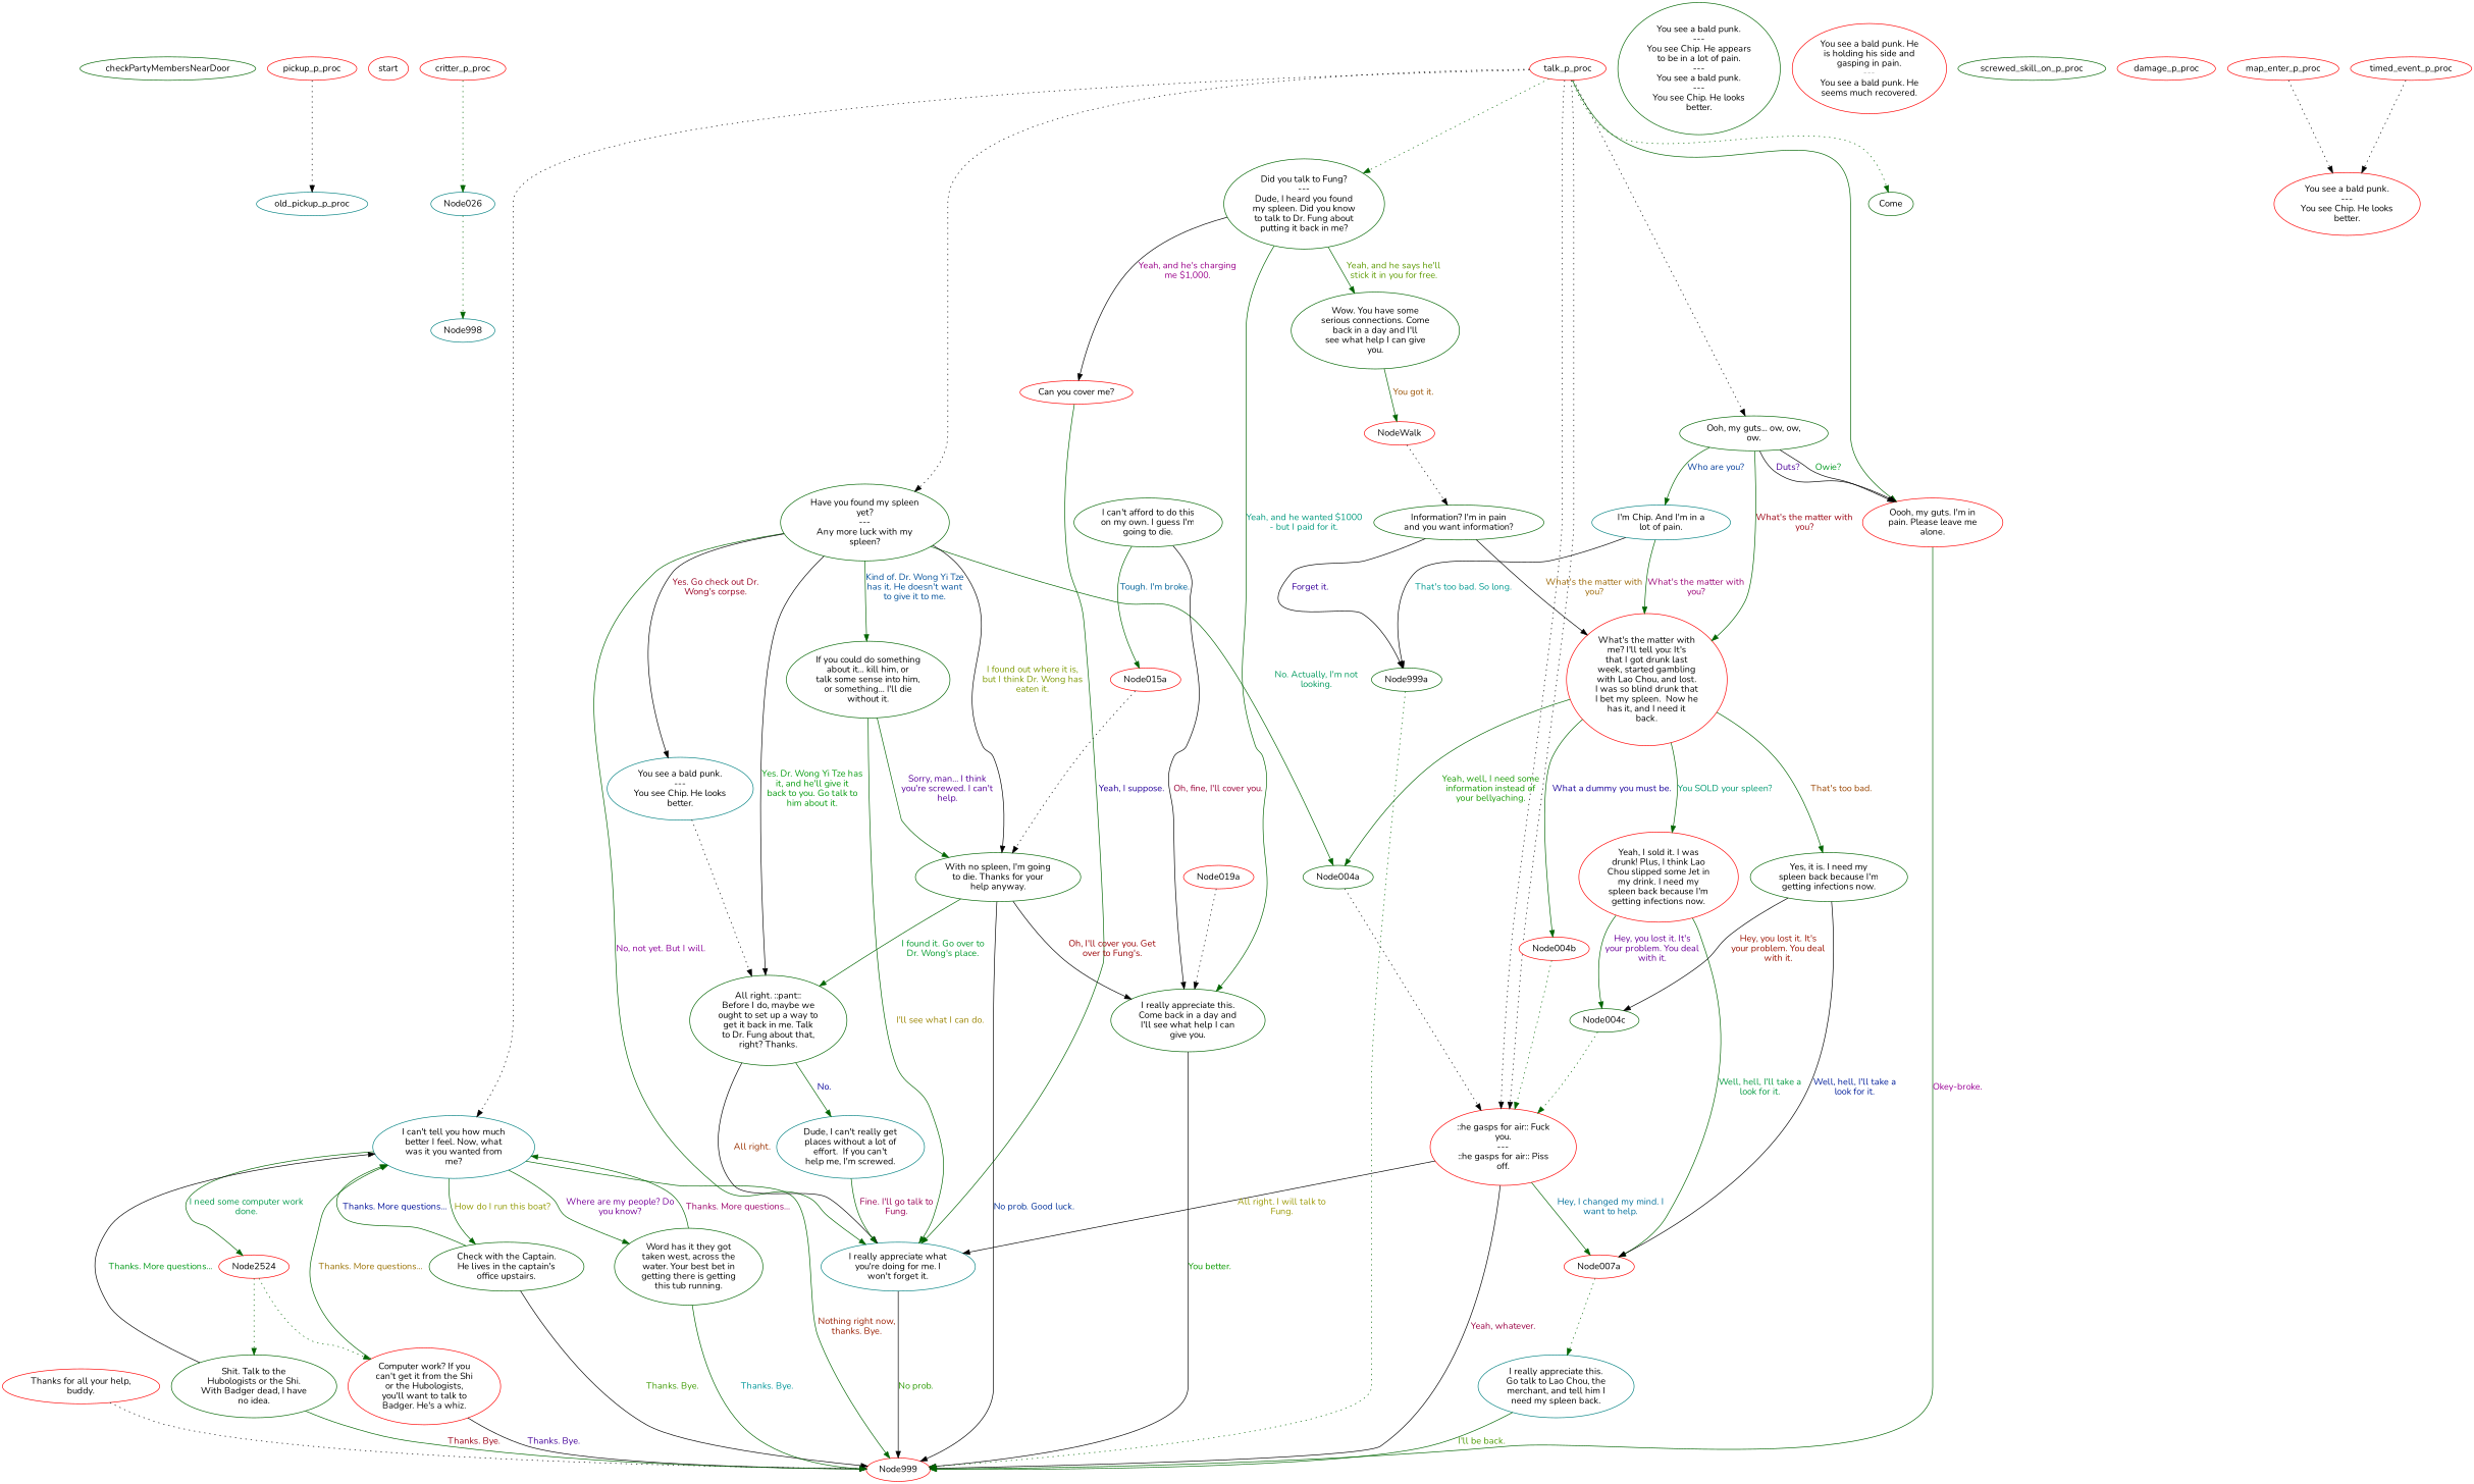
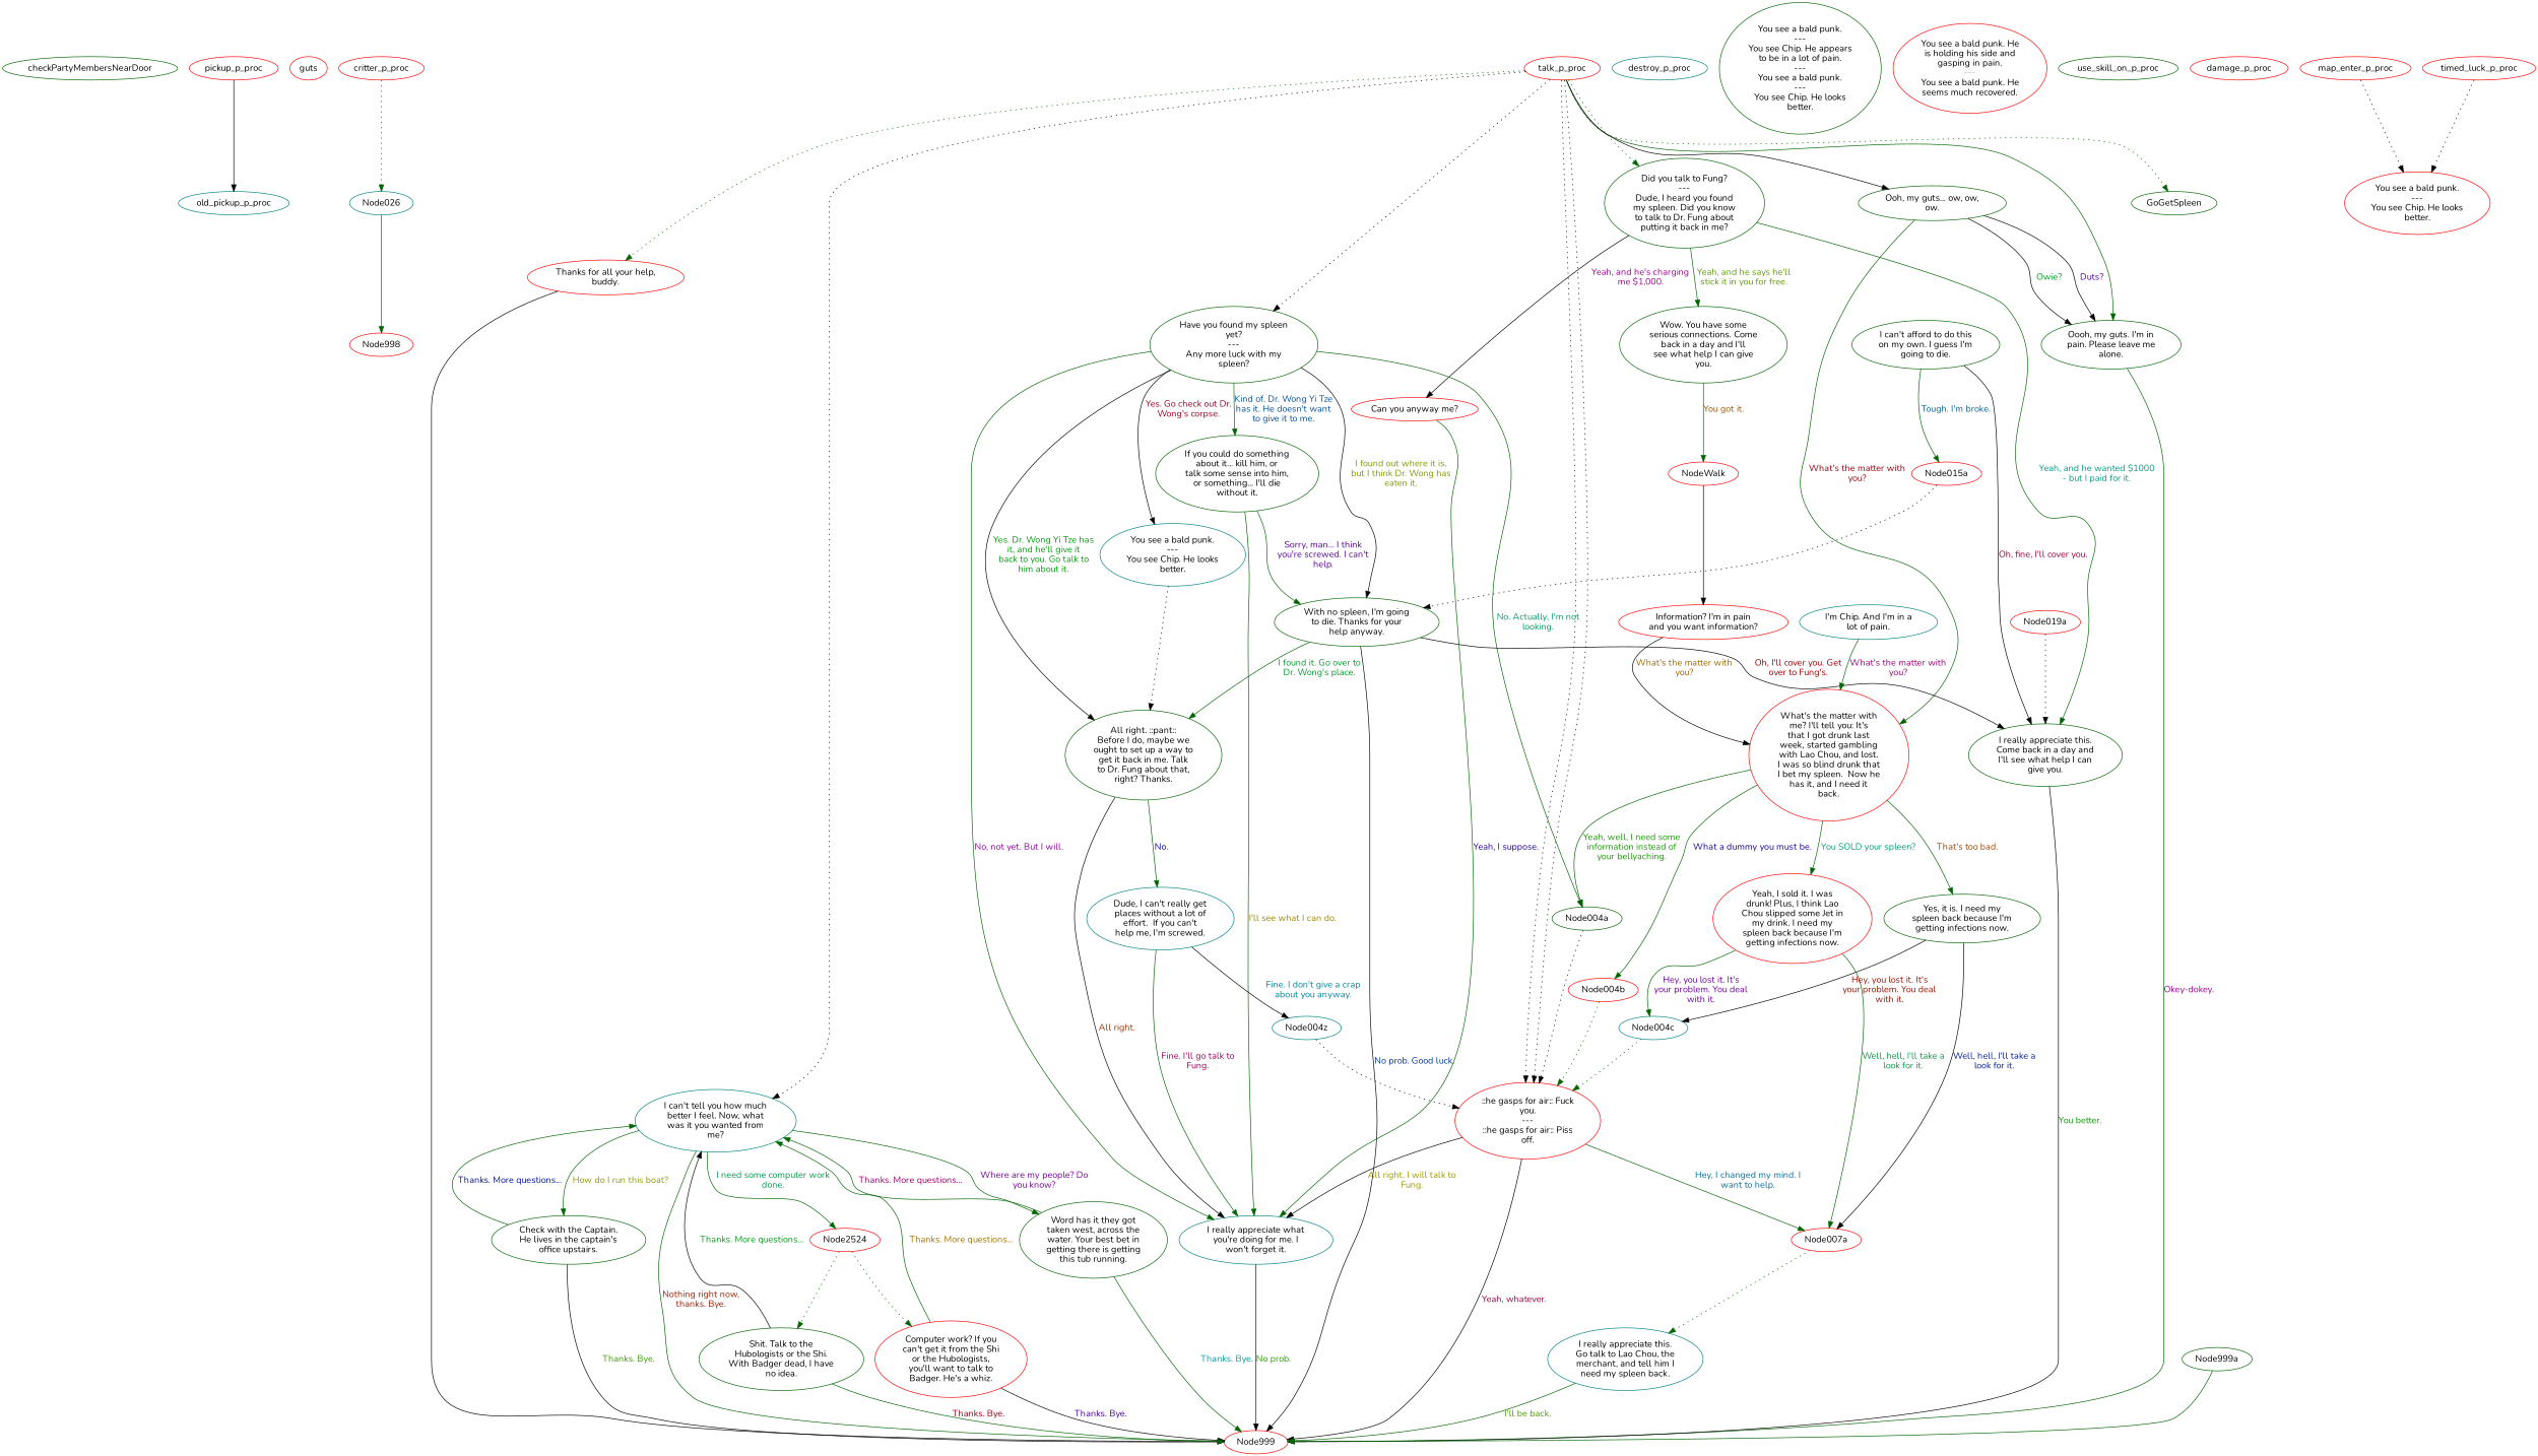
  digraph {
    fontname=Nunito
    node [color=red fillcolor="#FFFFFF" fontname=Nunito style=filled]
    edge [color=darkgreen fontname=Nunito]
    checkPartyMembersNearDoor [color=darkgreen]
    old_pickup_p_proc [color=teal]
    pickup_p_proc
-   start
+   start [label=guts]
    Node026 [color=teal]
    critter_p_proc
    n7 [label="Thanks for all your help,\nbuddy."]
    talk_p_proc
    n9 [color=teal label="I can't tell you how much\nbetter I feel. Now, what\nwas it you wanted from\nme?"]
    n10 [label="::he gasps for air:: Fuck\nyou.\n---\n::he gasps for air:: Piss\noff."]
    n11 [color=darkgreen label="Did you talk to Fung?\n---\nDude, I heard you found\nmy spleen. Did you know\nto talk to Dr. Fung about\nputting it back in me?"]
    n12 [color=darkgreen label="Have you found my spleen\nyet?\n---\nAny more luck with my\nspleen?"]
-   n13 [label="Oooh, my guts. I'm in\npain. Please leave me\nalone."]
+   n13 [color=darkgreen label="Oooh, my guts. I'm in\npain. Please leave me\nalone."]
    n14 [color=darkgreen label="Ooh, my guts... ow, ow,\now."]
-   GoGetSpleen [color=darkgreen label=Come]
-   Node998 [color=teal]
+   GoGetSpleen [color=darkgreen]
+   Node998
    Node999
    n18 [color=darkgreen label="Check with the Captain.\nHe lives in the captain's\noffice upstairs."]
    n19 [color=darkgreen label="Word has it they got\ntaken west, across the\nwater. Your best bet in\ngetting there is getting\nthis tub running."]
    Node2524
    Node007a
    n22 [color=teal label="I really appreciate what\nyou're doing for me. I\nwon't forget it."]
    n23 [color=darkgreen label="I really appreciate this.\nCome back in a day and\nI'll see what help I can\ngive you."]
    n24 [color=darkgreen label="Wow. You have some\nserious connections. Come\nback in a day and I'll\nsee what help I can give\nyou."]
-   n25 [label="Can you cover me?"]
+   n25 [label="Can you anyway me?"]
    Node004a [color=darkgreen]
    n27 [color=darkgreen label="All right. ::pant::\nBefore I do, maybe we\nought to set up a way to\nget it back in me. Talk\nto Dr. Fung about that,\nright? Thanks."]
    n28 [color=teal label="You see a bald punk.\n---\nYou see Chip. He looks\nbetter."]
    n29 [color=darkgreen label="If you could do something\nabout it... kill him, or\ntalk some sense into him,\nor something... I'll die\nwithout it."]
    n30 [color=darkgreen label="With no spleen, I'm going\nto die. Thanks for your\nhelp anyway."]
    n31 [label="What's the matter with\nme? I'll tell you: It's\nthat I got drunk last\nweek, started gambling\nwith Lao Chou, and lost.\nI was so blind drunk that\nI bet my spleen.  Now he\nhas it, and I need it\nback."]
    n32 [color=teal label="I'm Chip. And I'm in a\nlot of pain."]
    n33 [label="Computer work? If you\ncan't get it from the Shi\nor the Hubologists,\nyou'll want to talk to\nBadger. He's a whiz."]
    n34 [color=darkgreen label="Shit. Talk to the\nHubologists or the Shi.\nWith Badger dead, I have\nno idea."]
    n35 [color=teal label="I really appreciate this.\nGo talk to Lao Chou, the\nmerchant, and tell him I\nneed my spleen back."]
    NodeWalk
    n37 [color=teal label="Dude, I can't really get\nplaces without a lot of\neffort.  If you can't\nhelp me, I'm screwed."]
    n38 [label="Yeah, I sold it. I was\ndrunk! Plus, I think Lao\nChou slipped some Jet in\nmy drink. I need my\nspleen back because I'm\ngetting infections now."]
    n39 [color=darkgreen label="Yes, it is. I need my\nspleen back because I'm\ngetting infections now."]
    Node004b
    Node999a [color=darkgreen]
-   n42 [color=darkgreen label="Information? I'm in pain\nand you want information?"]
+   n42 [label="Information? I'm in pain\nand you want information?"]
+   destroy_p_proc [color=teal]
    n44 [color=darkgreen label="You see a bald punk.\n---\nYou see Chip. He appears\nto be in a lot of pain.\n---\nYou see a bald punk.\n---\nYou see Chip. He looks\nbetter."]
    n45 [label="You see a bald punk. He\nis holding his side and\ngasping in pain.\n---\nYou see a bald punk. He\nseems much recovered."]
-   use_skill_on_p_proc [color=darkgreen label=screwed_skill_on_p_proc]
+   use_skill_on_p_proc [color=darkgreen]
    damage_p_proc
    n48 [label="You see a bald punk.\n---\nYou see Chip. He looks\nbetter."]
    map_enter_p_proc
-   timed_event_p_proc
-   Node004c [color=darkgreen]
+   timed_event_p_proc [label=timed_luck_p_proc]
+   Node004c [color=teal]
+   Node004z [color=teal]
    n53 [color=darkgreen label="I can't afford to do this\non my own. I guess I'm\ngoing to die."]
    Node015a
    Node019a
-   pickup_p_proc -> old_pickup_p_proc [color=black style=dotted]
-   Node026 -> Node998 [style=dotted]
+   pickup_p_proc -> old_pickup_p_proc [color=black style=solid]
+   Node026 -> Node998 [style=solid]
    critter_p_proc -> Node026 [style=dotted]
-   n7 -> Node999 [color=black style=dotted]
+   n7 -> Node999 [color=black style=solid]
+   talk_p_proc -> n7 [style=dotted]
    talk_p_proc -> n9 [color=black style=dotted]
    talk_p_proc -> n10 [color=black style=dotted]
    talk_p_proc -> n10 [color=black style=dotted]
    talk_p_proc -> n11 [style=dotted]
    talk_p_proc -> n12 [color=black style=dotted]
    talk_p_proc -> n13 [style=solid]
-   talk_p_proc -> n14 [color=black style=dotted]
+   talk_p_proc -> n14 [color=black style=solid]
    talk_p_proc -> GoGetSpleen [style=dotted]
    n9 -> Node999 [fontcolor="#991D00" label="Nothing right now,\nthanks. Bye."]
    n9 -> n18 [fontcolor="#8F9900" label="How do I run this boat?"]
    n9 -> n19 [fontcolor="#760099" label="Where are my people? Do\nyou know?"]
    n9 -> Node2524 [fontcolor="#00994A" label="I need some computer work\ndone."]
    n10 -> Node999 [color=black fontcolor="#990042" label="Yeah, whatever."]
    n10 -> Node007a [fontcolor="#006E99" label="Hey, I changed my mind. I\nwant to help."]
    n10 -> n22 [color=black fontcolor="#999700" label="All right. I will talk to\nFung."]
    n11 -> n23 [fontcolor="#00997D" label="Yeah, and he wanted $1000\n- but I paid for it."]
    n11 -> n24 [fontcolor="#5C9900" label="Yeah, and he says he'll\nstick it in you for free."]
    n11 -> n25 [color=black fontcolor="#990089" label="Yeah, and he's charging\nme $1,000."]
    n12 -> n22 [fontcolor="#8A0099" label="No, not yet. But I will."]
    n12 -> Node004a [fontcolor="#00995D" label="No. Actually, I'm not\nlooking."]
    n12 -> n27 [color=black fontcolor="#00990A" label="Yes. Dr. Wong Yi Tze has\nit, and he'll give it\nback to you. Go talk to\nhim about it."]
    n12 -> n28 [color=black fontcolor="#990022" label="Yes. Go check out Dr.\nWong's corpse."]
    n12 -> n29 [fontcolor="#004F99" label="Kind of. Dr. Wong Yi Tze\nhas it. He doesn't want\nto give it to me."]
    n12 -> n30 [color=black fontcolor="#7C9900" label="I found out where it is,\nbut I think Dr. Wong has\neaten it."]
-   n13 -> Node999 [fontcolor="#990095" label="Okey-broke."]
+   n13 -> Node999 [fontcolor="#990095" label="Okey-dokey."]
    n14 -> n13 [color=black fontcolor="#4B0099" label="Duts?"]
    n14 -> n13 [color=black fontcolor="#00991E" label="Owie?"]
    n14 -> n31 [fontcolor="#99000F" label="What's the matter with\nyou?"]
-   n14 -> n32 [fontcolor="#003B99" label="Who are you?"]
    n18 -> n9 [fontcolor="#001099" label="Thanks. More questions..."]
    n18 -> Node999 [color=black fontcolor="#3C9900" label="Thanks. Bye."]
    n19 -> n9 [fontcolor="#990069" label="Thanks. More questions..."]
    n19 -> Node999 [fontcolor="#009699" label="Thanks. Bye."]
    Node2524 -> n33 [style=dotted]
    Node2524 -> n34 [style=dotted]
    Node007a -> n35 [style=dotted]
    n22 -> Node999 [color=black fontcolor="#299900" label="No prob."]
    n23 -> Node999 [color=black fontcolor="#099900" label="You better."]
    n24 -> NodeWalk [fontcolor="#995000" label="You got it."]
    n25 -> n22 [fontcolor="#240099" label="Yeah, I suppose."]
    Node004a -> n10 [color=black style=dotted]
    n27 -> n22 [color=black fontcolor="#993100" label="All right."]
    n27 -> n37 [fontcolor="#040099" label="No."]
    n28 -> n27 [color=black style=dotted]
    n29 -> n22 [fontcolor="#998300" label="I'll see what I can do."]
    n29 -> n30 [fontcolor="#570099" label="Sorry, man... I think\nyou're screwed. I can't\nhelp."]
    n30 -> Node999 [color=black fontcolor="#002F99" label="No prob. Good luck."]
    n30 -> n23 [color=black fontcolor="#990003" label="Oh, I'll cover you. Get\nover to Fung's."]
    n30 -> n27 [fontcolor="#00992A" label="I found it. Go over to\nDr. Wong's place."]
    n31 -> Node004a [fontcolor="#159900" label="Yeah, well, I need some\ninformation instead of\nyour bellyaching."]
    n31 -> n38 [fontcolor="#009971" label="You SOLD your spleen?"]
    n31 -> n39 [fontcolor="#994400" label="That's too bad."]
    n31 -> Node004b [fontcolor="#170099" label="What a dummy you must be."]
    n32 -> n31 [fontcolor="#990075" label="What's the matter with\nyou?"]
-   n32 -> Node999a [color=black fontcolor="#009990" label="That's too bad. So long."]
    n33 -> n9 [fontcolor="#997000" label="Thanks. More questions..."]
    n33 -> Node999 [color=black fontcolor="#430099" label="Thanks. Bye."]
    n34 -> n9 [color=black fontcolor="#009916" label="Thanks. More questions..."]
    n34 -> Node999 [fontcolor="#990016" label="Thanks. Bye."]
    n35 -> Node999 [fontcolor="#489900" label="I'll be back."]
-   NodeWalk -> n42 [color=black style=dotted]
+   NodeWalk -> n42 [color=black style=solid]
    n37 -> n22 [fontcolor="#990055" label="Fine. I'll go talk to\nFung."]
+   n37 -> Node004z [color=black fontcolor="#008299" label="Fine. I don't give a crap\nabout you anyway."]
    n38 -> Node007a [fontcolor="#00993E" label="Well, hell, I'll take a\nlook for it."]
    n38 -> Node004c [fontcolor="#6A0099" label="Hey, you lost it. It's\nyour problem. You deal\nwith it."]
    n39 -> Node007a [color=black fontcolor="#001C99" label="Well, hell, I'll take a\nlook for it."]
    n39 -> Node004c [color=black fontcolor="#991100" label="Hey, you lost it. It's\nyour problem. You deal\nwith it."]
    Node004b -> n10 [style=dotted]
-   Node999a -> Node999 [style=dotted]
+   Node999a -> Node999 [style=solid]
    n42 -> n31 [color=black fontcolor="#996400" label="What's the matter with\nyou?"]
-   n42 -> Node999a [color=black fontcolor="#370099" label="Forget it."]
    map_enter_p_proc -> n48 [color=black style=dotted]
    timed_event_p_proc -> n48 [color=black style=dotted]
    Node004c -> n10 [style=dotted]
+   Node004z -> n10 [color=black style=dotted]
    n53 -> n23 [color=black fontcolor="#990036" label="Oh, fine, I'll cover you."]
    n53 -> Node015a [fontcolor="#006299" label="Tough. I'm broke."]
    Node015a -> n30 [color=black style=dotted]
    Node019a -> n23 [color=black style=dotted]
  }
